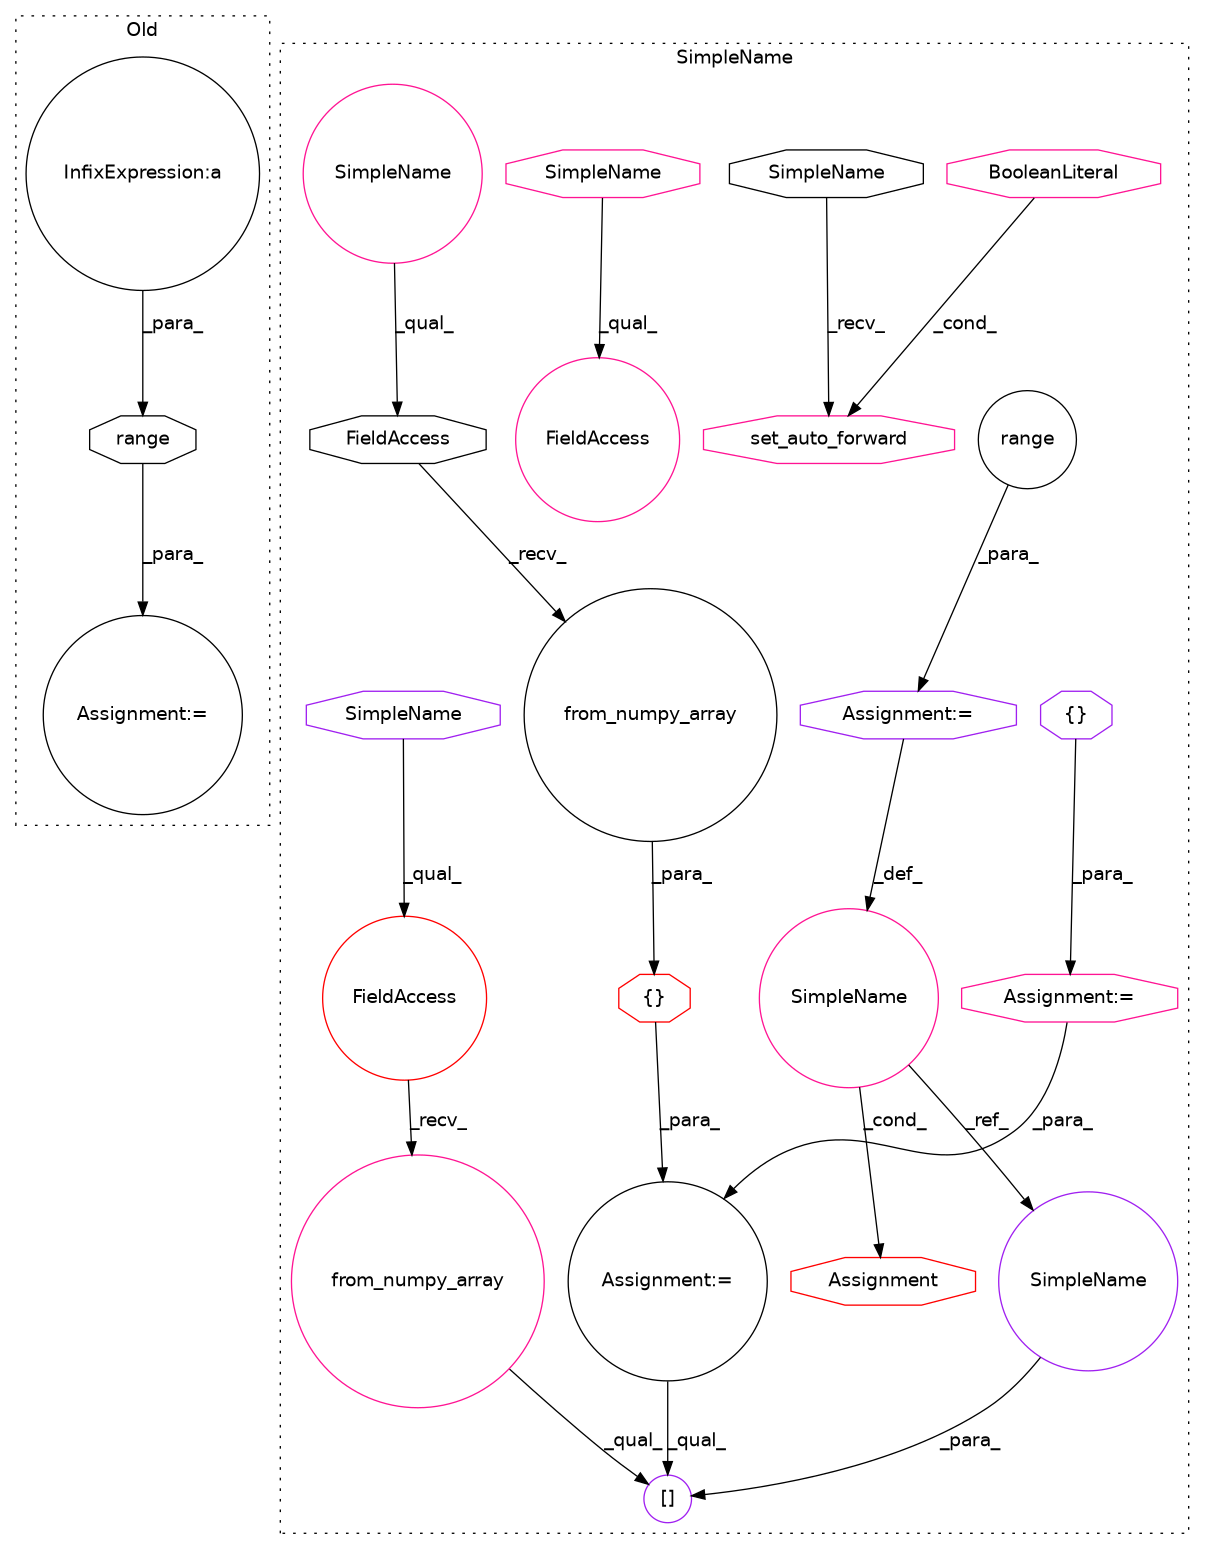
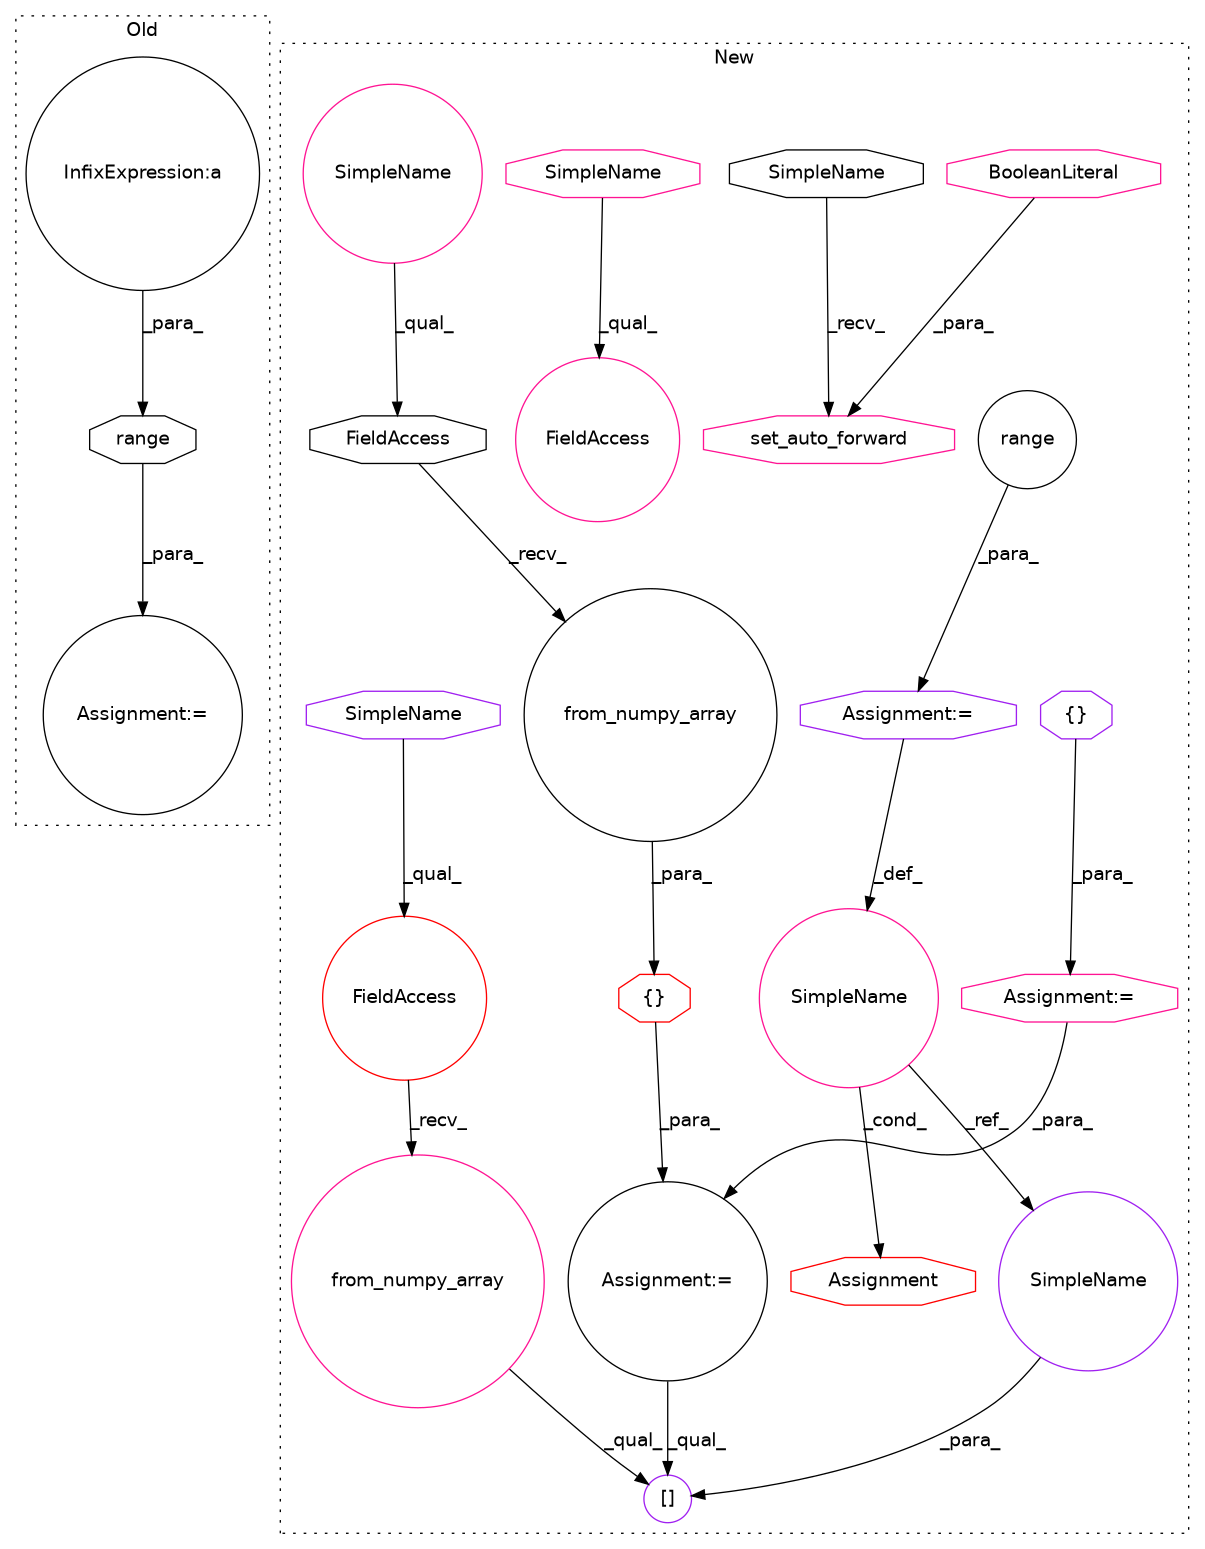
  digraph {
    fontname="DejaVu Sans"
    node [a=42 color=black fontname="DejaVu Sans" l=6 s=5566 shape=octagon]
    edge [fontname="DejaVu Sans"]
    n1 [a=32 l="6,1" label=range s="5573,5606"]
    n2 [a=27 l=3 label="InfixExpression:a" s=5589 shape=circle]
    n3 [a=7 l=50 label="Assignment:=" shape=circle]
    n4 [a=32 color=deeppink l="17,1" label=from_numpy_array s="5692,5710" shape=circle]
    n5 [a=2 color=purple l="6,1" label="[]" s="6406,6413" shape=circle]
    n6 [a=4 color=red l="1,1" label="{}" s="5577,5613"]
    n7 [color=deeppink l=1 label=SimpleName s=6313 shape=circle]
    n8 [a=70 color=red l="53,2" label=Assignment s="6256,6334"]
    n9 [a=22 color=red l=14 label=FieldAccess s=5677 shape=circle]
    n10 [a=22 l=14 label=FieldAccess s=5578]
    n11 [a=32 color=deeppink l="17,1" label=set_auto_forward s="5820,5841"]
    n12 [a=4 color=purple l="1,1" label="{}" s="5510,5545"]
    n13 [a=22 color=deeppink l=14 label=FieldAccess s=5511 shape=circle]
    n14 [a=32 l="6,1" label=range s="6317,6333" shape=circle]
    n15 [a=9 color=deeppink l=4 label=BooleanLiteral s=5837]
    n16 [a=7 color=deeppink l=1 label="Assignment:=" s=5500]
    n17 [a=7 l=2 label="Assignment:=" shape=circle]
    n18 [a=7 color=purple l="53,2" label="Assignment:=" s="6256,6334"]
    n19 [a=32 l="17,1" label=from_numpy_array s="5593,5612" shape=circle]
    n20 [color=purple l=1 label=SimpleName s=6412 shape=circle]
    n21 [label=SimpleName s=5813]
    n22 [color=purple label=SimpleName s=5677]
    n23 [color=deeppink label=SimpleName s=5511]
    n24 [color=deeppink label=SimpleName s=5578 shape=circle]
    subgraph cluster_1 {
      label=Old
      style=dotted
      n1
      n2
      n3
    }
    subgraph cluster_2 {
-     label=SimpleName
+     label=New
      style=dotted
      n4
      n5
      n6
      n7
      n8
      n9
      n10
      n11
      n12
      n13
      n14
      n15
      n16
      n17
      n18
      n19
      n20
      n21
      n22
      n23
      n24
    }
    n1 -> n3 [label=_para_]
    n2 -> n1 [label=_para_]
    n4 -> n5 [label=_qual_]
    n6 -> n17 [label=_para_]
    n7 -> n8 [label=_cond_]
    n7 -> n20 [label=_ref_]
    n9 -> n4 [label=_recv_]
    n10 -> n19 [label=_recv_]
    n12 -> n16 [label=_para_]
    n14 -> n18 [label=_para_]
-   n15 -> n11 [label=_cond_]
+   n15 -> n11 [label=_para_]
    n16 -> n17 [label=_para_]
    n17 -> n5 [label=_qual_]
    n18 -> n7 [label=_def_]
    n19 -> n6 [label=_para_]
    n20 -> n5 [label=_para_]
    n21 -> n11 [label=_recv_]
    n22 -> n9 [label=_qual_]
    n23 -> n13 [label=_qual_]
    n24 -> n10 [label=_qual_]
  }
